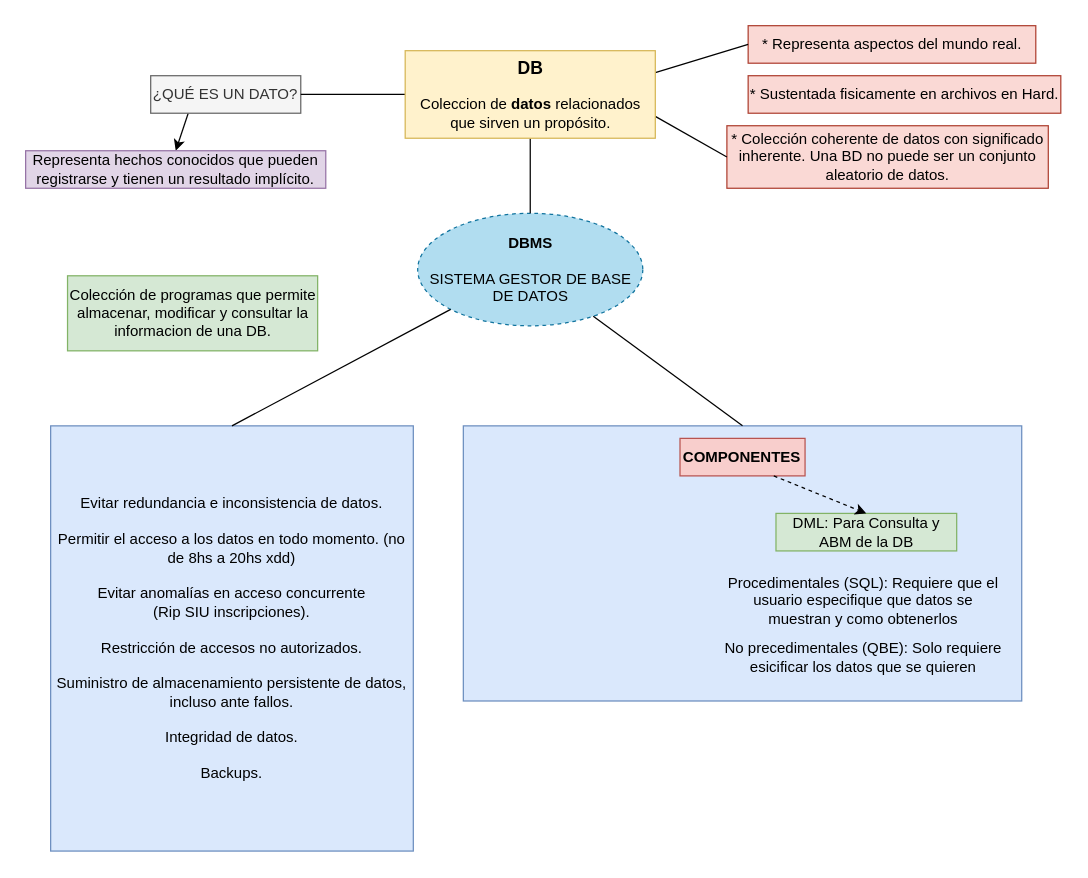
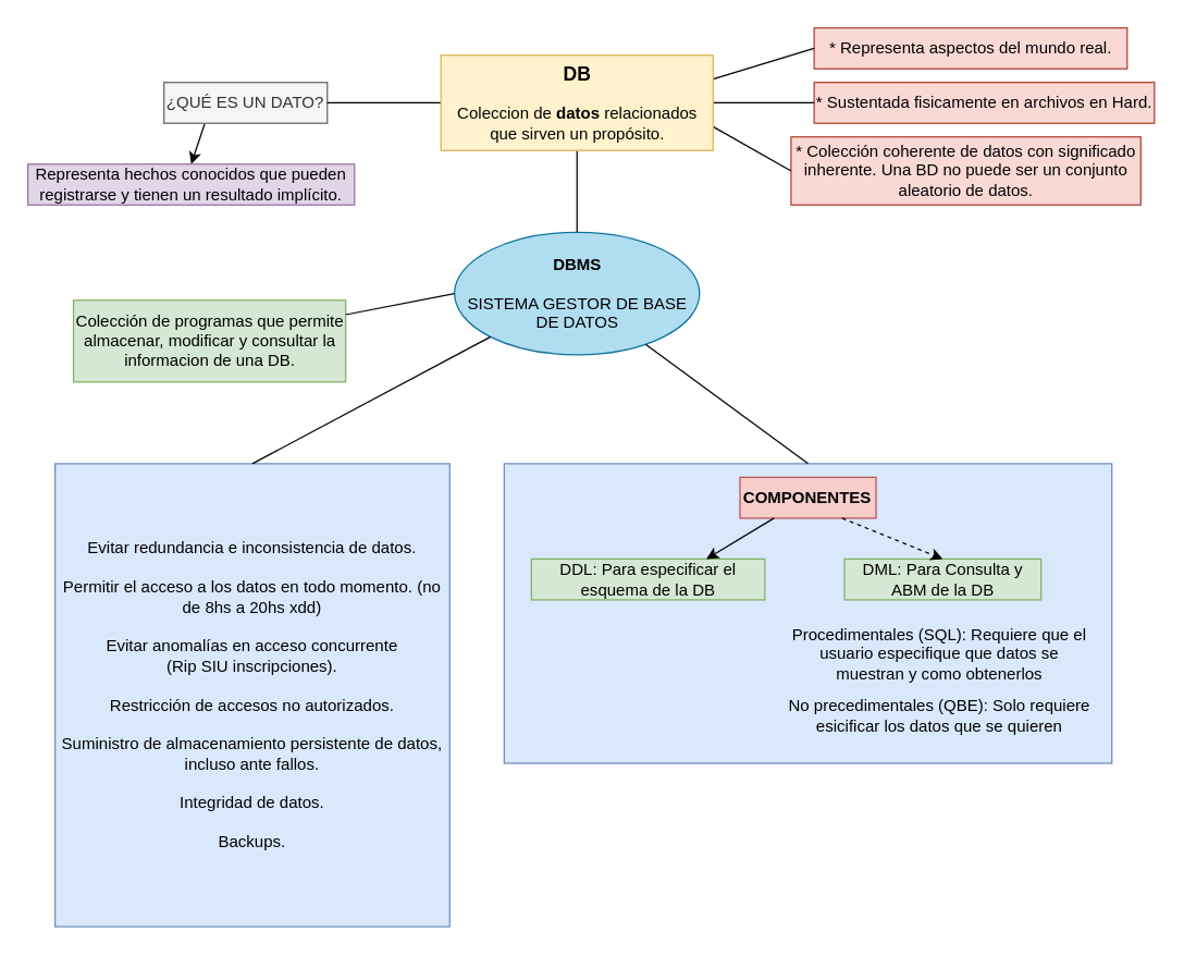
  <mxCell id="0" />
  <mxCell id="1" parent="0" />
  <mxCell id="2" value="&lt;span&gt;Evitar redundancia e inconsistencia de datos.&lt;br&gt;&lt;br&gt;&lt;/span&gt;Permitir el acceso a los datos en todo momento. (no de 8hs a 20hs xdd)&lt;br&gt;&lt;span&gt;&lt;br&gt;&lt;/span&gt;Evitar anomalías en acceso concurrente&lt;br&gt;(Rip SIU inscripciones).&lt;br&gt;&lt;span&gt;&lt;br&gt;&lt;/span&gt;Restricción de accesos no autorizados.&lt;br&gt;&lt;span&gt;&lt;br&gt;&lt;/span&gt;Suministro de almacenamiento persistente de datos, incluso ante fallos.&lt;br&gt;&lt;span&gt;&lt;br&gt;&lt;/span&gt;Integridad de datos.&lt;br&gt;&lt;span&gt;&lt;br&gt;&lt;/span&gt;Backups.&lt;span&gt;&lt;br&gt;&lt;/span&gt;" style="rounded=0;whiteSpace=wrap;html=1;fillColor=#dae8fc;strokeColor=#6c8ebf;" parent="1" vertex="1"><mxGeometry x="40" y="340" width="290" height="340" as="geometry" /></mxCell>
  <mxCell id="3" value="" style="rounded=0;whiteSpace=wrap;html=1;fillColor=#dae8fc;strokeColor=#6c8ebf;" parent="1" vertex="1"><mxGeometry x="370" y="340" width="446.5" height="220" as="geometry" /></mxCell>
  <mxCell id="4" value="* Representa aspectos del mundo real." style="text;html=1;strokeColor=#ae4132;fillColor=#fad9d5;align=center;verticalAlign=middle;whiteSpace=wrap;rounded=0;" parent="1" vertex="1"><mxGeometry x="597.75" y="20" width="230" height="30" as="geometry" /></mxCell>
  <mxCell id="5" value="* Colección coherente de datos con significado inherente. Una BD no puede ser un conjunto aleatorio de datos." style="text;html=1;strokeColor=#ae4132;fillColor=#fad9d5;align=center;verticalAlign=middle;whiteSpace=wrap;rounded=0;" parent="1" vertex="1"><mxGeometry x="580.75" y="100" width="257" height="50" as="geometry" /></mxCell>
  <mxCell id="6" value="* Sustentada fisicamente en archivos en Hard." style="text;html=1;strokeColor=#ae4132;fillColor=#fad9d5;align=center;verticalAlign=middle;whiteSpace=wrap;rounded=0;" parent="1" vertex="1"><mxGeometry x="597.75" y="60" width="250" height="30" as="geometry" /></mxCell>
- <mxCell id="7" value="&lt;b&gt;DBMS&lt;/b&gt;&lt;br&gt;&lt;br&gt;SISTEMA GESTOR DE BASE DE DATOS" style="ellipse;whiteSpace=wrap;html=1;fillColor=#b1ddf0;strokeColor=#10739e;dashed=1;" parent="1" vertex="1"><mxGeometry x="333.5" y="170" width="180" height="90" as="geometry" /></mxCell>
+ <mxCell id="7" value="&lt;b&gt;DBMS&lt;/b&gt;&lt;br&gt;&lt;br&gt;SISTEMA GESTOR DE BASE DE DATOS" style="ellipse;whiteSpace=wrap;html=1;fillColor=#b1ddf0;strokeColor=#10739e;" parent="1" vertex="1"><mxGeometry x="333.5" y="170" width="180" height="90" as="geometry" /></mxCell>
  <mxCell id="8" value="COMPONENTES" style="text;html=1;strokeColor=#b85450;fillColor=#f8cecc;align=center;verticalAlign=middle;whiteSpace=wrap;rounded=0;fontStyle=1;" parent="1" vertex="1"><mxGeometry x="543.25" y="350" width="100" height="30" as="geometry" /></mxCell>
+ <mxCell id="9" value="DDL: Para especificar el esquema de la DB" style="text;html=1;strokeColor=#82b366;fillColor=#d5e8d4;align=center;verticalAlign=middle;whiteSpace=wrap;rounded=0;" parent="1" vertex="1"><mxGeometry x="390" y="410" width="171.5" height="30" as="geometry" /></mxCell>
  <mxCell id="10" value="DML: Para Consulta y ABM de la DB" style="text;html=1;strokeColor=#82b366;fillColor=#d5e8d4;align=center;verticalAlign=middle;whiteSpace=wrap;rounded=0;" parent="1" vertex="1"><mxGeometry x="620" y="410" width="144.5" height="30" as="geometry" /></mxCell>
  <mxCell id="11" value="Procedimentales (SQL): Requiere que el usuario especifique que datos se muestran y como obtenerlos" style="text;html=1;strokeColor=none;fillColor=none;align=center;verticalAlign=middle;whiteSpace=wrap;rounded=0;" parent="1" vertex="1"><mxGeometry x="580" y="465" width="220" height="30" as="geometry" /></mxCell>
  <mxCell id="12" value="No precedimentales (QBE): Solo requiere esicificar los datos que se quieren" style="text;html=1;strokeColor=none;fillColor=none;align=center;verticalAlign=middle;whiteSpace=wrap;rounded=0;" parent="1" vertex="1"><mxGeometry x="570" y="510" width="240" height="30" as="geometry" /></mxCell>
  <mxCell id="13" value="" style="endArrow=none;html=1;rounded=0;exitX=0.5;exitY=0;exitDx=0;exitDy=0;entryX=0.5;entryY=1;entryDx=0;entryDy=0;startArrow=none;endFill=0;" parent="1" source="7" target="28" edge="1"><mxGeometry width="50" height="50" relative="1" as="geometry"><mxPoint x="400" y="300" as="sourcePoint" /><mxPoint x="429.5" y="120" as="targetPoint" /></mxGeometry></mxCell>
  <mxCell id="14" value="Colección de programas que permite almacenar, modificar y consultar la informacion de una DB." style="text;html=1;strokeColor=#82b366;fillColor=#d5e8d4;align=center;verticalAlign=middle;whiteSpace=wrap;rounded=0;" parent="1" vertex="1"><mxGeometry x="53.5" y="220" width="200" height="60" as="geometry" /></mxCell>
  <mxCell id="15" value="" style="endArrow=classic;html=1;rounded=0;exitX=0.25;exitY=1;exitDx=0;exitDy=0;startArrow=none;entryX=0.5;entryY=0;entryDx=0;entryDy=0;" parent="1" source="16" target="18" edge="1"><mxGeometry width="50" height="50" relative="1" as="geometry"><mxPoint x="400" y="210" as="sourcePoint" /><mxPoint x="440" y="280" as="targetPoint" /></mxGeometry></mxCell>
  <mxCell id="16" value="¿QUÉ ES UN DATO?" style="text;html=1;align=center;verticalAlign=middle;whiteSpace=wrap;rounded=0;fillColor=#f5f5f5;fontColor=#333333;strokeColor=#666666;" parent="1" vertex="1"><mxGeometry x="120" y="60" width="120" height="30" as="geometry" /></mxCell>
  <mxCell id="17" value="" style="endArrow=none;html=1;rounded=0;exitX=0;exitY=0.5;exitDx=0;exitDy=0;entryX=1;entryY=0.5;entryDx=0;entryDy=0;" parent="1" source="28" target="16" edge="1"><mxGeometry width="50" height="50" relative="1" as="geometry"><mxPoint x="350" y="70" as="sourcePoint" /><mxPoint x="530" y="160" as="targetPoint" /></mxGeometry></mxCell>
  <mxCell id="18" value="Representa hechos conocidos que pueden registrarse y tienen un resultado implícito." style="text;html=1;strokeColor=#9673a6;fillColor=#e1d5e7;align=center;verticalAlign=middle;whiteSpace=wrap;rounded=0;" parent="1" vertex="1"><mxGeometry x="20" y="120" width="240" height="30" as="geometry" /></mxCell>
+ <mxCell id="19" value="" style="endArrow=none;html=1;rounded=0;exitX=0;exitY=0.5;exitDx=0;exitDy=0;" parent="1" source="7" target="14" edge="1"><mxGeometry width="50" height="50" relative="1" as="geometry"><mxPoint x="423.5" y="205" as="sourcePoint" /><mxPoint x="473.5" y="155" as="targetPoint" /></mxGeometry></mxCell>
  <mxCell id="20" value="" style="endArrow=none;html=1;rounded=0;exitX=1;exitY=0.25;exitDx=0;exitDy=0;entryX=0;entryY=0.5;entryDx=0;entryDy=0;" parent="1" source="28" target="4" edge="1"><mxGeometry width="50" height="50" relative="1" as="geometry"><mxPoint x="508.205" y="51.4" as="sourcePoint" /><mxPoint x="450" y="160" as="targetPoint" /></mxGeometry></mxCell>
  <mxCell id="21" value="" style="endArrow=none;html=1;rounded=0;exitX=1;exitY=0.75;exitDx=0;exitDy=0;entryX=0;entryY=0.5;entryDx=0;entryDy=0;" parent="1" source="28" target="5" edge="1"><mxGeometry width="50" height="50" relative="1" as="geometry"><mxPoint x="485.448" y="105.523" as="sourcePoint" /><mxPoint x="450" y="160" as="targetPoint" /></mxGeometry></mxCell>
+ <mxCell id="22" value="" style="endArrow=none;html=1;rounded=0;exitX=0;exitY=0.5;exitDx=0;exitDy=0;entryX=1;entryY=0.5;entryDx=0;entryDy=0;" parent="1" source="6" target="28" edge="1"><mxGeometry width="50" height="50" relative="1" as="geometry"><mxPoint x="400" y="210" as="sourcePoint" /><mxPoint x="507.41" y="84.2" as="targetPoint" /></mxGeometry></mxCell>
  <mxCell id="23" value="" style="endArrow=none;html=1;rounded=0;exitX=0;exitY=1;exitDx=0;exitDy=0;entryX=0.5;entryY=0;entryDx=0;entryDy=0;endFill=0;" parent="1" source="7" target="2" edge="1"><mxGeometry width="50" height="50" relative="1" as="geometry"><mxPoint x="423.5" y="485" as="sourcePoint" /><mxPoint x="473.5" y="435" as="targetPoint" /></mxGeometry></mxCell>
  <mxCell id="24" value="" style="endArrow=none;html=1;rounded=0;entryX=0.5;entryY=0;entryDx=0;entryDy=0;endFill=0;" parent="1" source="7" target="3" edge="1"><mxGeometry width="50" height="50" relative="1" as="geometry"><mxPoint x="423.5" y="485" as="sourcePoint" /><mxPoint x="473.5" y="435" as="targetPoint" /></mxGeometry></mxCell>
  <mxCell id="25" style="edgeStyle=orthogonalEdgeStyle;rounded=0;orthogonalLoop=1;jettySize=auto;html=1;exitX=0.5;exitY=1;exitDx=0;exitDy=0;" parent="1" source="18" target="18" edge="1"><mxGeometry relative="1" as="geometry" /></mxCell>
+ <mxCell id="26" value="" style="endArrow=classic;html=1;rounded=0;exitX=0.25;exitY=1;exitDx=0;exitDy=0;entryX=0.75;entryY=0;entryDx=0;entryDy=0;" parent="1" source="8" target="9" edge="1"><mxGeometry width="50" height="50" relative="1" as="geometry"><mxPoint x="500" y="450" as="sourcePoint" /><mxPoint x="550" y="400" as="targetPoint" /></mxGeometry></mxCell>
  <mxCell id="27" value="" style="endArrow=classic;html=1;rounded=0;exitX=0.75;exitY=1;exitDx=0;exitDy=0;entryX=0.5;entryY=0;entryDx=0;entryDy=0;dashed=1;" parent="1" source="8" target="10" edge="1"><mxGeometry width="50" height="50" relative="1" as="geometry"><mxPoint x="500" y="450" as="sourcePoint" /><mxPoint x="550" y="400" as="targetPoint" /></mxGeometry></mxCell>
  <mxCell id="28" value="&lt;h3&gt;&lt;b&gt;DB&lt;/b&gt;&lt;/h3&gt;&lt;span&gt;&lt;div&gt;&lt;span&gt;Coleccion de&amp;nbsp;&lt;/span&gt;&lt;b&gt;datos&amp;nbsp;&lt;/b&gt;&lt;span&gt;relacionados que sirven un propósito.&lt;/span&gt;&lt;/div&gt;&lt;div&gt;&lt;span&gt;&lt;br&gt;&lt;/span&gt;&lt;/div&gt;&lt;/span&gt;" style="rounded=0;whiteSpace=wrap;html=1;fillColor=#fff2cc;strokeColor=#d6b656;align=center;" parent="1" vertex="1"><mxGeometry x="323.5" y="40" width="200" height="70" as="geometry" /></mxCell>
